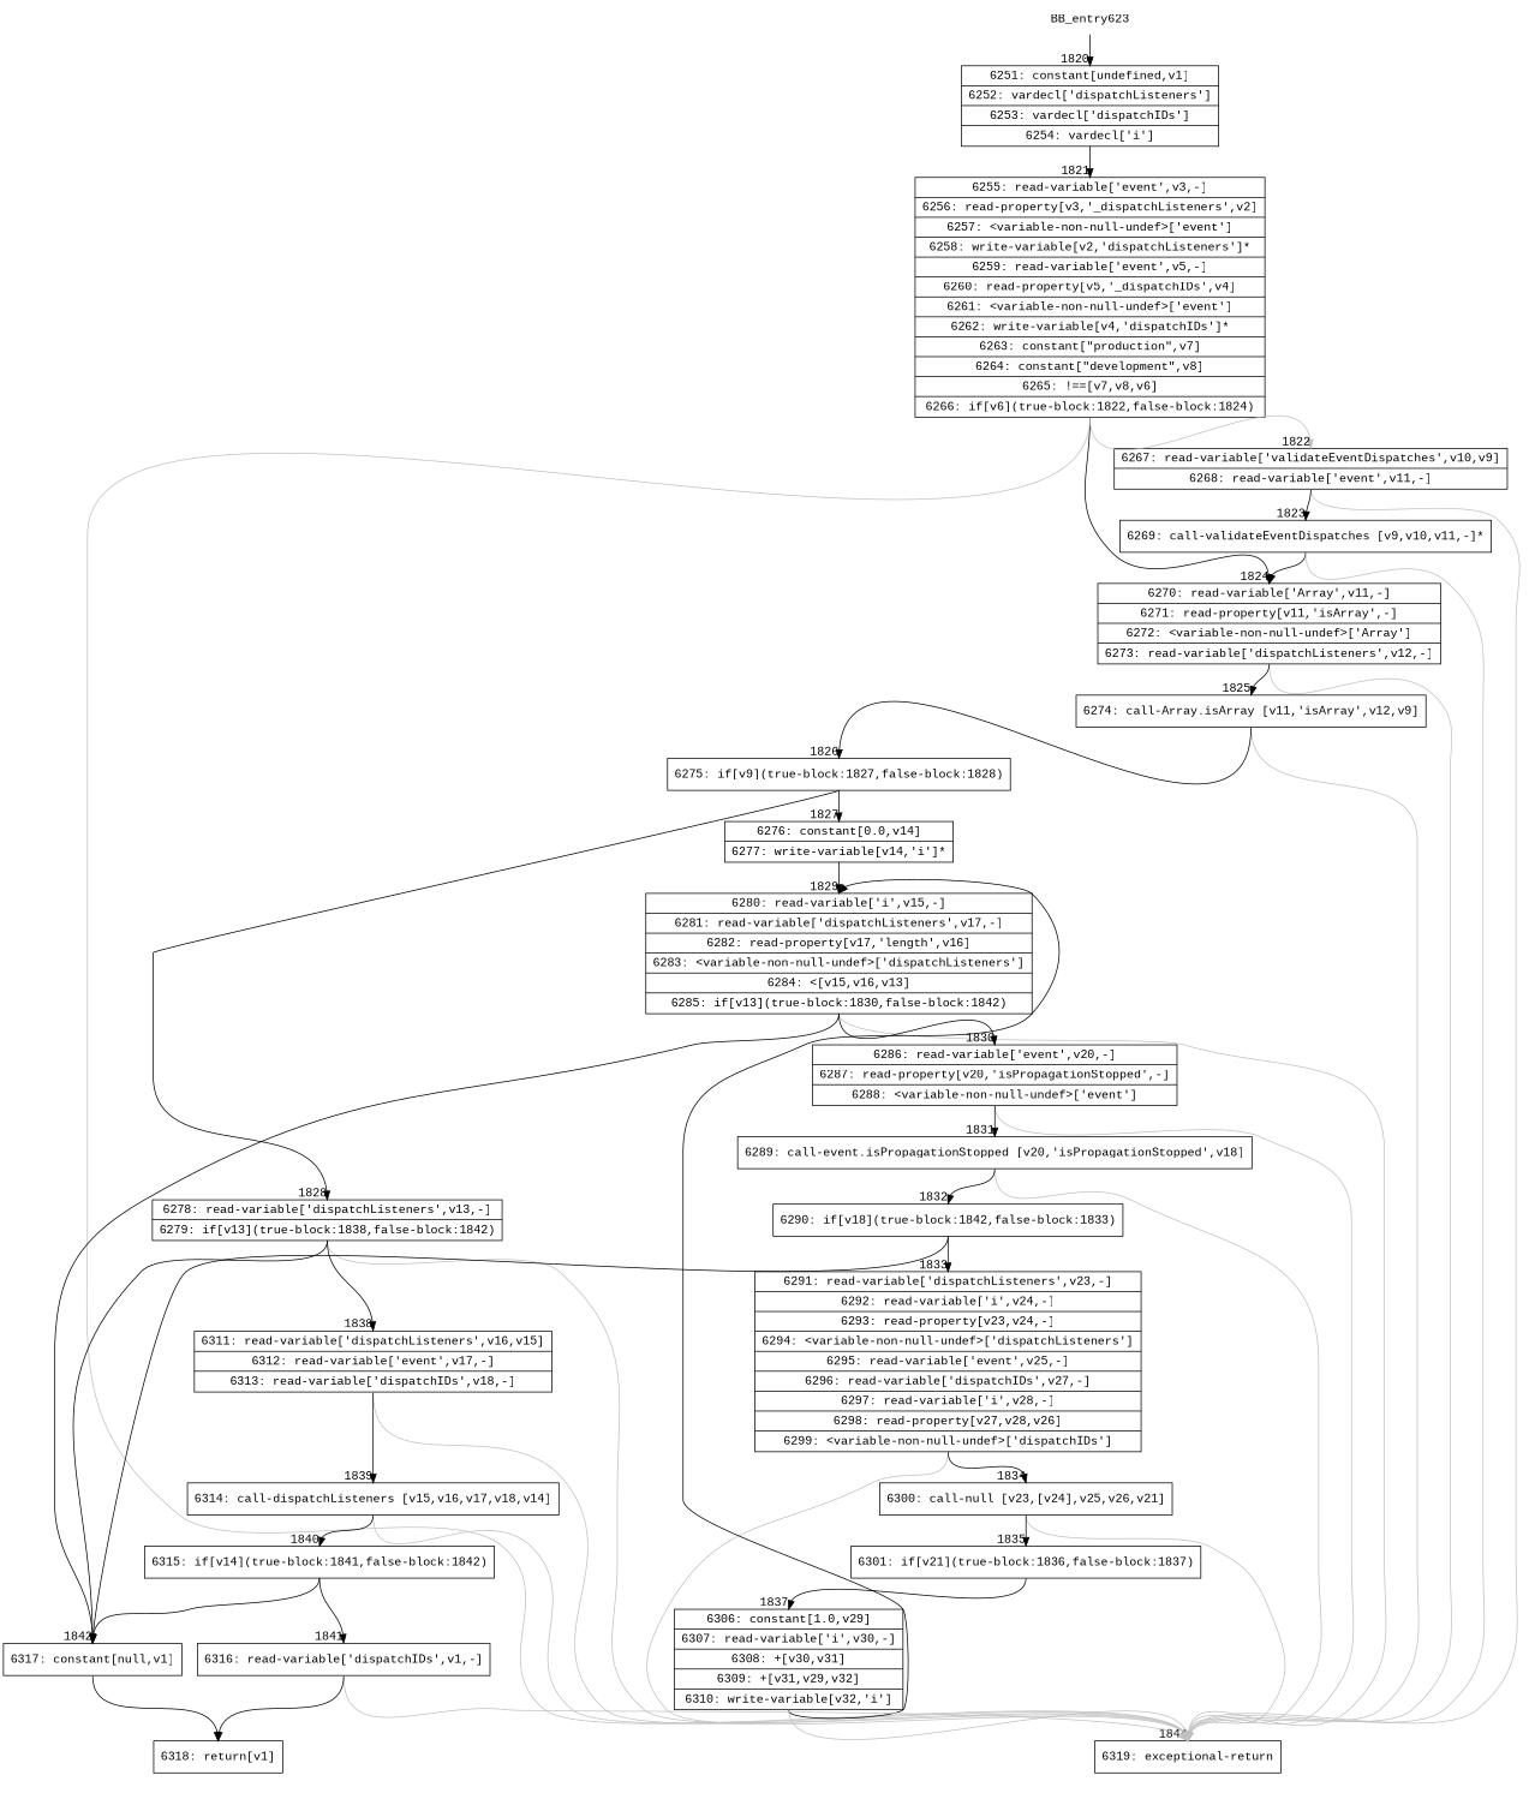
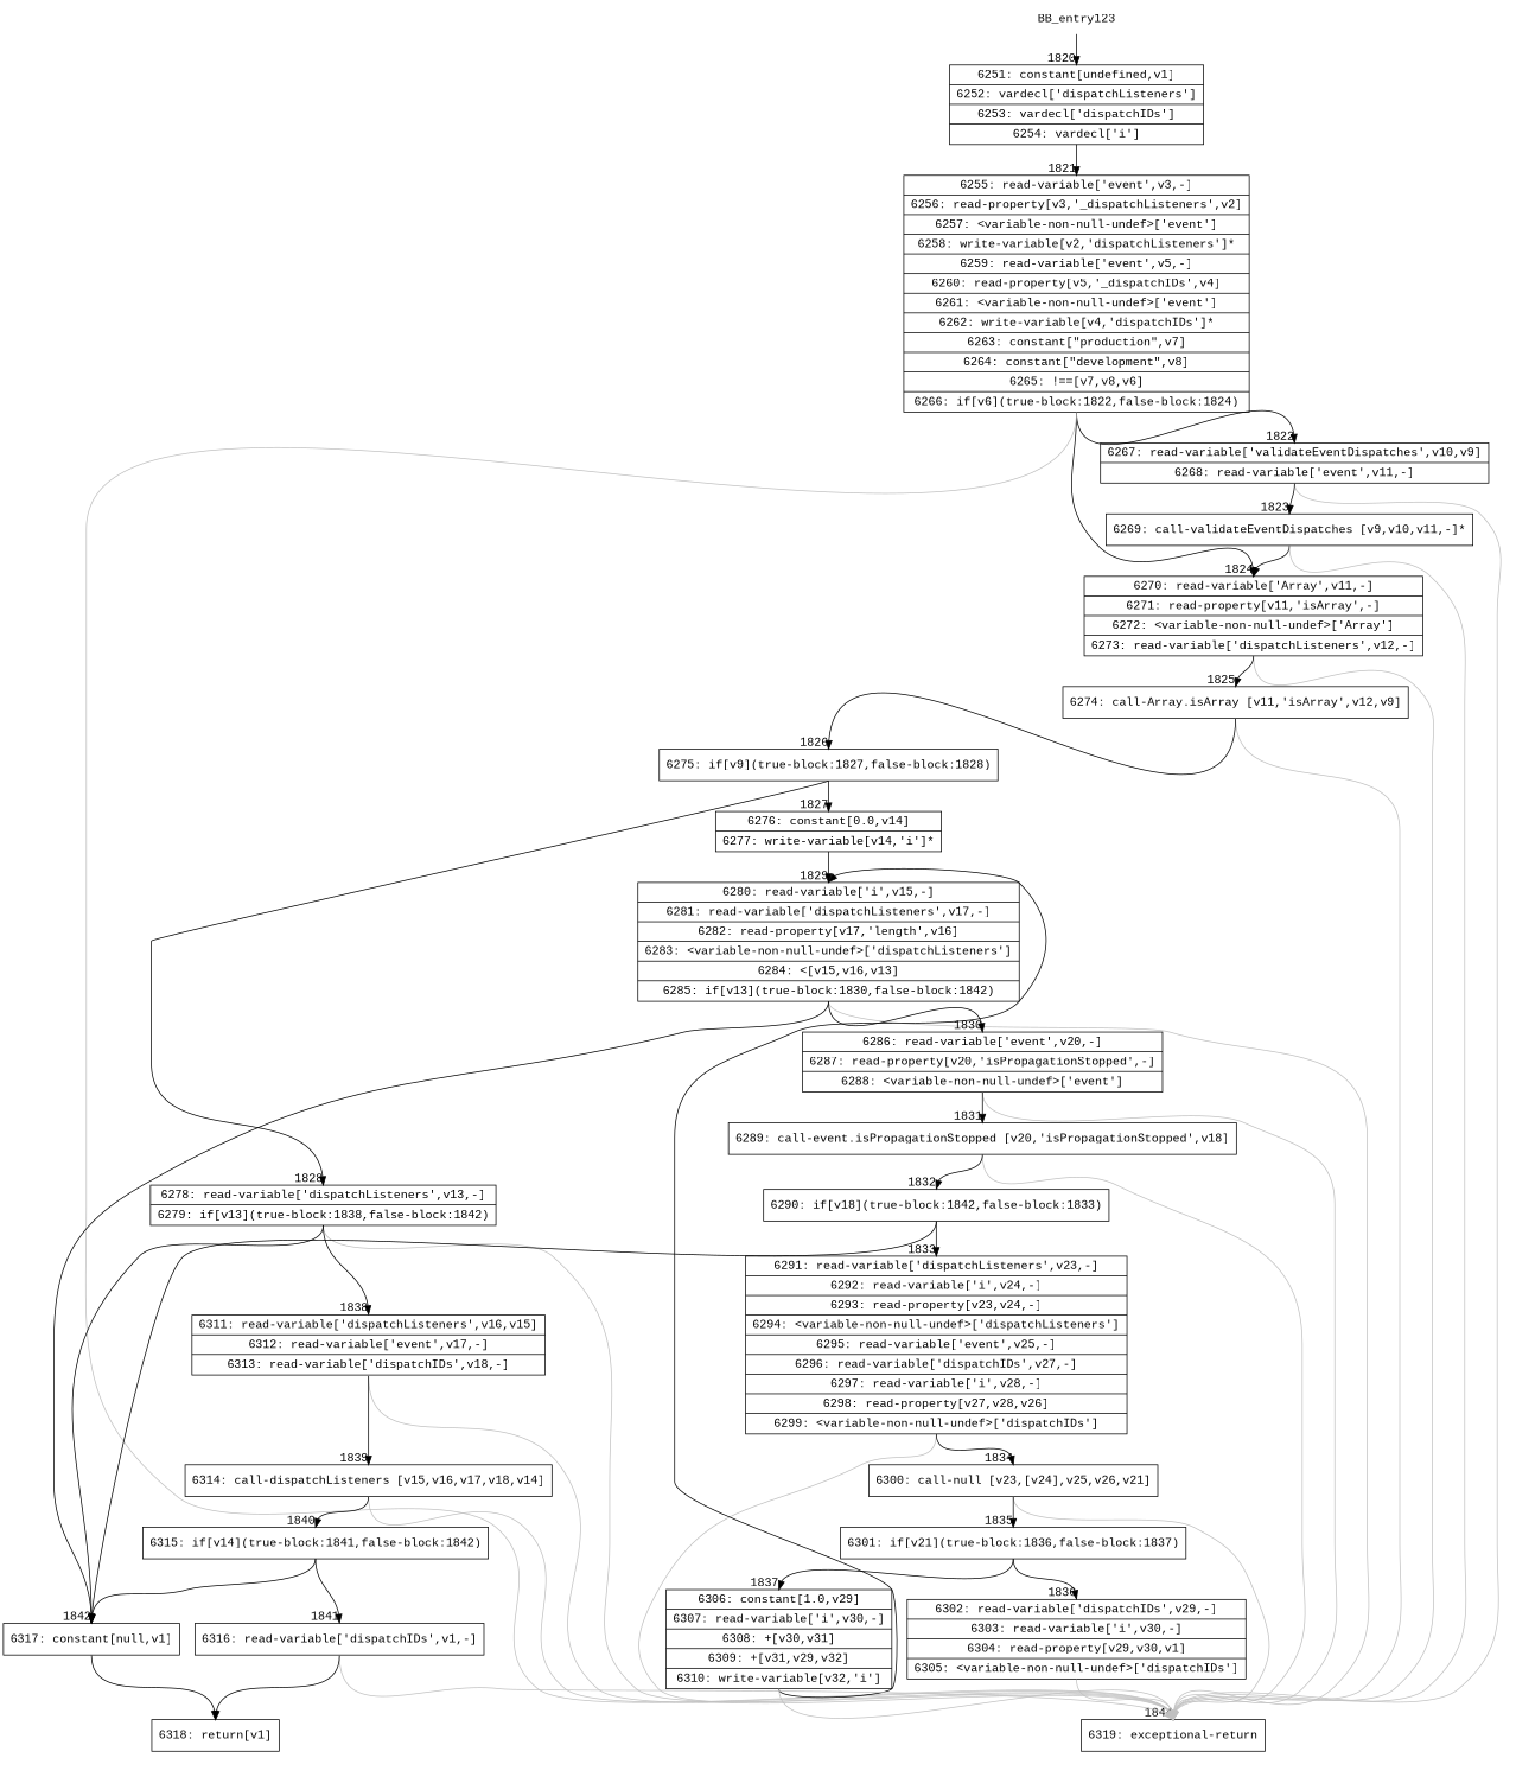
  digraph {
    fontname="Liberation Mono"
    rankdir=TD
    node [fontname="Liberation Mono" shape=record]
    edge [fontname="Liberation Mono" headport=n tailport=s]
-   BB_entry123 [shape=none label=BB_entry623]
+   BB_entry123 [shape=none]
    n2 [label="{6251: constant[undefined,v1]|6252: vardecl['dispatchListeners']|6253: vardecl['dispatchIDs']|6254: vardecl['i']}"]
    n3 [label="{6255: read-variable['event',v3,-]|6256: read-property[v3,'_dispatchListeners',v2]|6257: \<variable-non-null-undef\>['event']|6258: write-variable[v2,'dispatchListeners']*|6259: read-variable['event',v5,-]|6260: read-property[v5,'_dispatchIDs',v4]|6261: \<variable-non-null-undef\>['event']|6262: write-variable[v4,'dispatchIDs']*|6263: constant[\"production\",v7]|6264: constant[\"development\",v8]|6265: !==[v7,v8,v6]|6266: if[v6](true-block:1822,false-block:1824)}"]
    n4 [label="{6267: read-variable['validateEventDispatches',v10,v9]|6268: read-variable['event',v11,-]}"]
    n5 [label="{6270: read-variable['Array',v11,-]|6271: read-property[v11,'isArray',-]|6272: \<variable-non-null-undef\>['Array']|6273: read-variable['dispatchListeners',v12,-]}"]
    n6 [label="{6319: exceptional-return}"]
    n7 [label="{6269: call-validateEventDispatches [v9,v10,v11,-]*}"]
    n8 [label="{6274: call-Array.isArray [v11,'isArray',v12,v9]}"]
    n9 [label="{6275: if[v9](true-block:1827,false-block:1828)}"]
    n10 [label="{6276: constant[0.0,v14]|6277: write-variable[v14,'i']*}"]
    n11 [label="{6278: read-variable['dispatchListeners',v13,-]|6279: if[v13](true-block:1838,false-block:1842)}"]
    n12 [label="{6280: read-variable['i',v15,-]|6281: read-variable['dispatchListeners',v17,-]|6282: read-property[v17,'length',v16]|6283: \<variable-non-null-undef\>['dispatchListeners']|6284: \<[v15,v16,v13]|6285: if[v13](true-block:1830,false-block:1842)}"]
    n13 [label="{6311: read-variable['dispatchListeners',v16,v15]|6312: read-variable['event',v17,-]|6313: read-variable['dispatchIDs',v18,-]}"]
    n14 [label="{6317: constant[null,v1]}"]
    n15 [label="{6286: read-variable['event',v20,-]|6287: read-property[v20,'isPropagationStopped',-]|6288: \<variable-non-null-undef\>['event']}"]
    n16 [label="{6314: call-dispatchListeners [v15,v16,v17,v18,v14]}"]
    n17 [label="{6318: return[v1]}"]
    n18 [label="{6289: call-event.isPropagationStopped [v20,'isPropagationStopped',v18]}"]
    n19 [label="{6315: if[v14](true-block:1841,false-block:1842)}"]
    n20 [label="{6290: if[v18](true-block:1842,false-block:1833)}"]
    n21 [label="{6291: read-variable['dispatchListeners',v23,-]|6292: read-variable['i',v24,-]|6293: read-property[v23,v24,-]|6294: \<variable-non-null-undef\>['dispatchListeners']|6295: read-variable['event',v25,-]|6296: read-variable['dispatchIDs',v27,-]|6297: read-variable['i',v28,-]|6298: read-property[v27,v28,v26]|6299: \<variable-non-null-undef\>['dispatchIDs']}"]
    n22 [label="{6300: call-null [v23,[v24],v25,v26,v21]}"]
    n23 [label="{6301: if[v21](true-block:1836,false-block:1837)}"]
+   n24 [label="{6302: read-variable['dispatchIDs',v29,-]|6303: read-variable['i',v30,-]|6304: read-property[v29,v30,v1]|6305: \<variable-non-null-undef\>['dispatchIDs']}"]
    n25 [label="{6306: constant[1.0,v29]|6307: read-variable['i',v30,-]|6308: +[v30,v31]|6309: +[v31,v29,v32]|6310: write-variable[v32,'i']}"]
    n26 [label="{6316: read-variable['dispatchIDs',v1,-]}"]
    BB_entry123 -> n2 [headlabel="    1820"]
    n2 -> n3 [headlabel="      1821"]
-   n3 -> n4 [headlabel="      1822" color=gray]
+   n3 -> n4 [headlabel="      1822"]
    n3 -> n5 [headlabel="      1824"]
    n3 -> n6 [color=gray headlabel="      1844"]
    n4 -> n6 [color=gray]
    n4 -> n7 [headlabel="      1823"]
    n5 -> n6 [color=gray]
    n5 -> n8 [headlabel="      1825"]
    n7 -> n5
    n7 -> n6 [color=gray]
    n8 -> n6 [color=gray]
    n8 -> n9 [headlabel="      1826"]
    n9 -> n10 [headlabel="      1827"]
    n9 -> n11 [headlabel="      1828"]
    n10 -> n12 [headlabel="      1829"]
    n11 -> n6 [color=gray]
    n11 -> n13 [headlabel="      1838"]
    n11 -> n14 [headlabel="      1842"]
    n12 -> n6 [color=gray]
    n12 -> n14
    n12 -> n15 [headlabel="      1830"]
    n13 -> n6 [color=gray]
    n13 -> n16 [headlabel="      1839"]
    n14 -> n17
    n15 -> n6 [color=gray]
    n15 -> n18 [headlabel="      1831"]
    n16 -> n6 [color=gray]
    n16 -> n19 [headlabel="      1840"]
    n18 -> n6 [color=gray]
    n18 -> n20 [headlabel="      1832"]
    n19 -> n14
    n19 -> n26 [headlabel="      1841"]
    n20 -> n14
    n20 -> n21 [headlabel="      1833"]
    n21 -> n6 [color=gray]
    n21 -> n22 [headlabel="      1834"]
    n22 -> n6 [color=gray]
    n22 -> n23 [headlabel="      1835"]
+   n23 -> n24 [headlabel="      1836"]
    n23 -> n25 [headlabel="      1837"]
+   n24 -> n6 [color=gray]
    n25 -> n6 [color=gray]
    n25 -> n12
    n26 -> n6 [color=gray]
    n26 -> n17
  }
